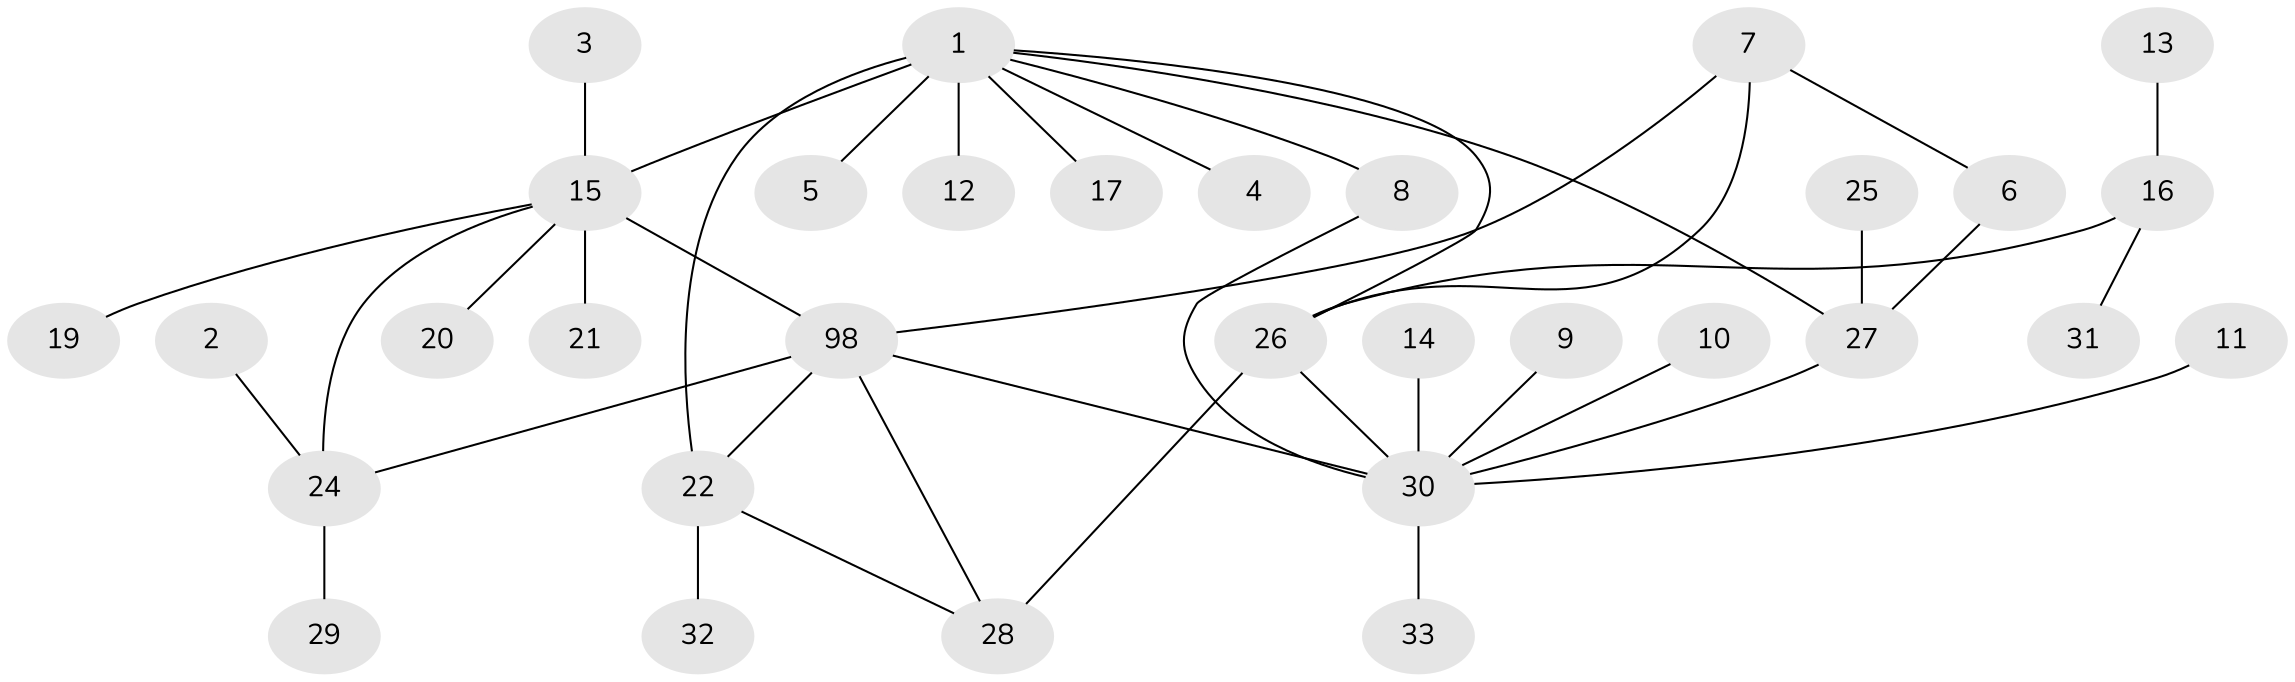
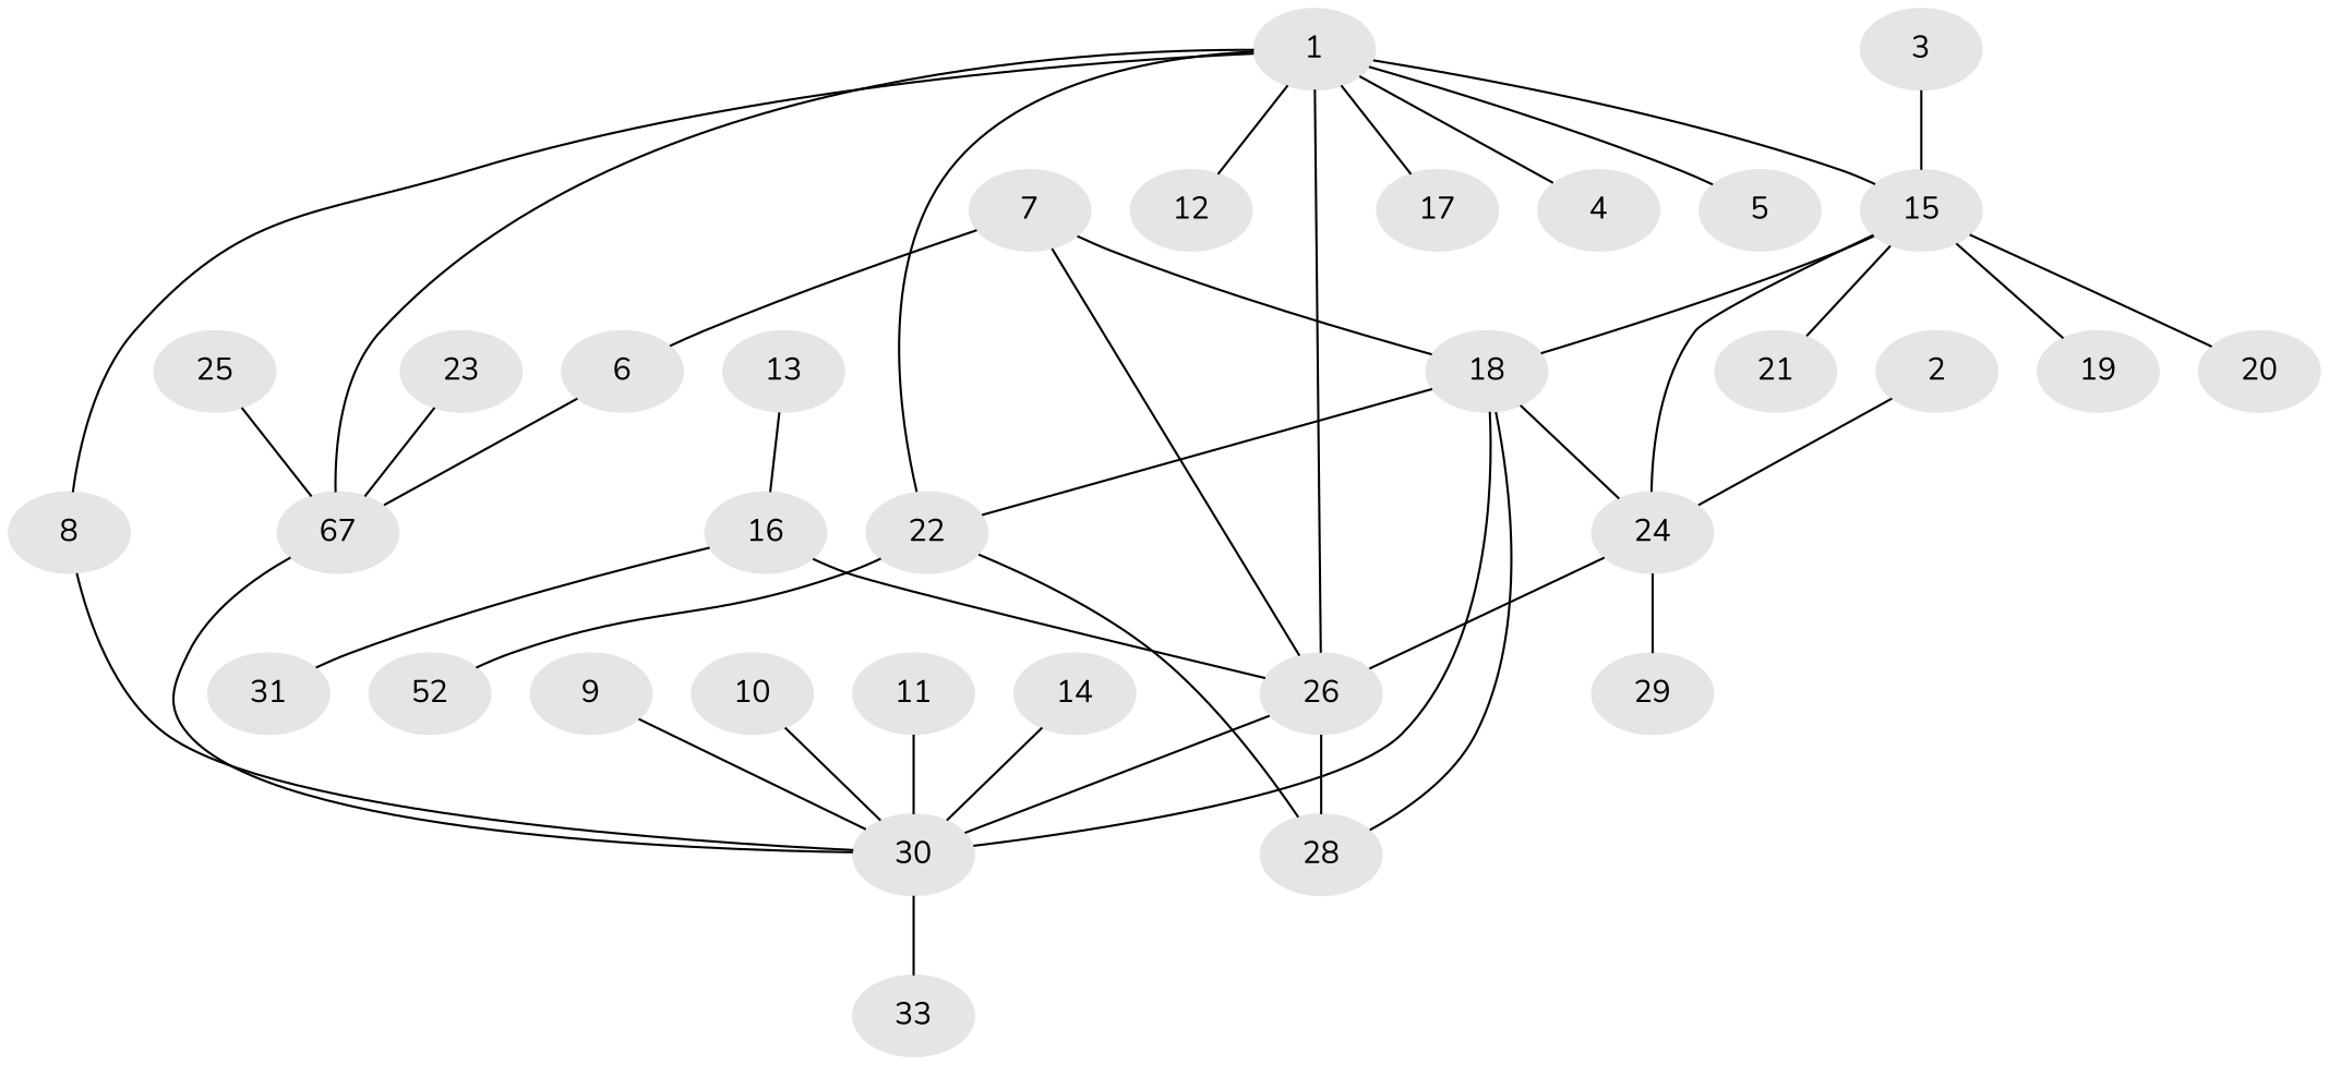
  graph {
    fontname=Nunito
    node [color=gray90 fontname=Nunito style=filled]
    edge [fontname=Nunito weight=1.0]
    1
    4
    5
    8
    12
    15
    17
    22
    26
-   27
+   27 [label=67]
    6
    30
    24
-   18 [label=98]
+   18
    19
    20
    21
    28
-   32
+   32 [label=52]
    2
    29
    3
    7
    33
    9
    10
    11
    13
    16
    31
    14
+   23
    25
    1 -- 4
    1 -- 5
    1 -- 8
    1 -- 12
    1 -- 15 [weight=3.0]
    1 -- 17
    1 -- 22 [weight=2.0]
    1 -- 26
    1 -- 27 [weight=2.0]
    8 -- 30
    15 -- 24 [weight=2.0]
    15 -- 18
    15 -- 19
    15 -- 20
    15 -- 21
    22 -- 28
    22 -- 32
    26 -- 30
    26 -- 28 [weight=2.0]
    27 -- 30
    6 -- 27
    30 -- 33
+   24 -- 26
    24 -- 29
    18 -- 22
    18 -- 30 [weight=2.0]
    18 -- 24 [weight=2.0]
    18 -- 28
    2 -- 24
    3 -- 15
    7 -- 26
    7 -- 6
    7 -- 18
    9 -- 30
    10 -- 30
    11 -- 30
    13 -- 16
    16 -- 26
    16 -- 31
    14 -- 30
+   23 -- 27
    25 -- 27
  }
